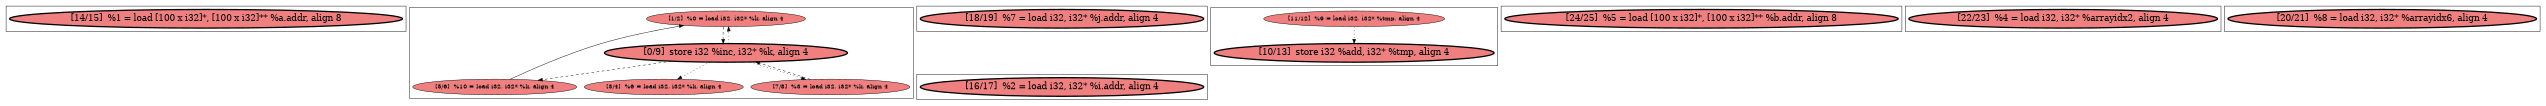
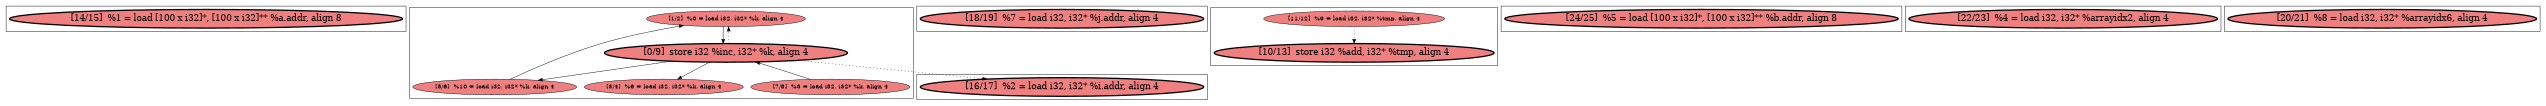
  digraph {
    node [fillcolor=lightcoral fontsize=20 penwidth=3.0 shape=ellipse style=filled]
    edge [style=dotted]
    n1 [label="[14/15]  %1 = load [100 x i32]*, [100 x i32]** %a.addr, align 8"]
    n2 [label="[16/17]  %2 = load i32, i32* %i.addr, align 4"]
    n3 [label="[1/2]  %0 = load i32, i32* %k, align 4" fontsize="" penwidth=""]
    n4 [label="[0/9]  store i32 %inc, i32* %k, align 4"]
    n5 [label="[3/4]  %6 = load i32, i32* %k, align 4" fontsize="" penwidth=""]
    n6 [label="[7/8]  %3 = load i32, i32* %k, align 4" fontsize="" penwidth=""]
    n7 [label="[5/6]  %10 = load i32, i32* %k, align 4" fontsize="" penwidth=""]
    n8 [label="[18/19]  %7 = load i32, i32* %j.addr, align 4"]
    n9 [label="[10/13]  store i32 %add, i32* %tmp, align 4"]
    n10 [label="[11/12]  %9 = load i32, i32* %tmp, align 4" fontsize="" penwidth=""]
    n11 [label="[24/25]  %5 = load [100 x i32]*, [100 x i32]** %b.addr, align 8"]
    n12 [label="[22/23]  %4 = load i32, i32* %arrayidx2, align 4"]
    n13 [label="[20/21]  %8 = load i32, i32* %arrayidx6, align 4"]
    subgraph cluster_1 {
      n1
    }
    subgraph cluster_2 {
      n2
    }
    subgraph cluster_3 {
      n3
      n4
      n5
      n6
      n7
    }
    subgraph cluster_4 {
      n8
    }
    subgraph cluster_5 {
      n9
      n10
    }
    subgraph cluster_6 {
      n11
    }
    subgraph cluster_7 {
      n12
    }
    subgraph cluster_8 {
      n13
    }
-   n3 -> n4 [style=dashed]
+   n3 -> n4 [style=solid]
    n4 -> n3
-   n4 -> n5
-   n4 -> n6
-   n4 -> n7 [style=dashed]
-   n6 -> n4 [style=dashed]
+   n4 -> n5 [style=solid]
+   n4 -> n2
+   n4 -> n7 [style=solid]
+   n6 -> n4 [style=solid]
    n7 -> n3 [style=solid]
    n10 -> n9
  }
